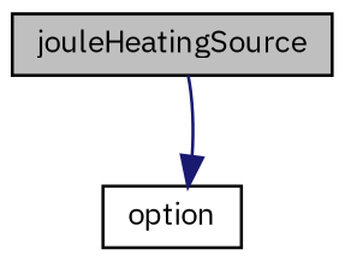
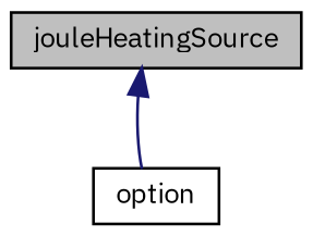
  digraph {
    fontname="IBM Plex Sans"
    node [color=black fontname="IBM Plex Sans" fontsize=10 shape=record]
    n1 [fillcolor=grey75 fontcolor=black height=0.2 label=jouleHeatingSource style=filled width=0.4]
    n2 [height=0.2 label=option width=0.4]
-   n2 -> n1 [color=midnightblue dir=back fontname="IBM Plex Sans" fontsize=10 labelfontname=Helvetica labelfontsize=10 style=solid]
+   n1 -> n2 [color=midnightblue dir=back fontname="IBM Plex Sans" fontsize=10 labelfontname=Helvetica labelfontsize=10 style=solid]
  }
